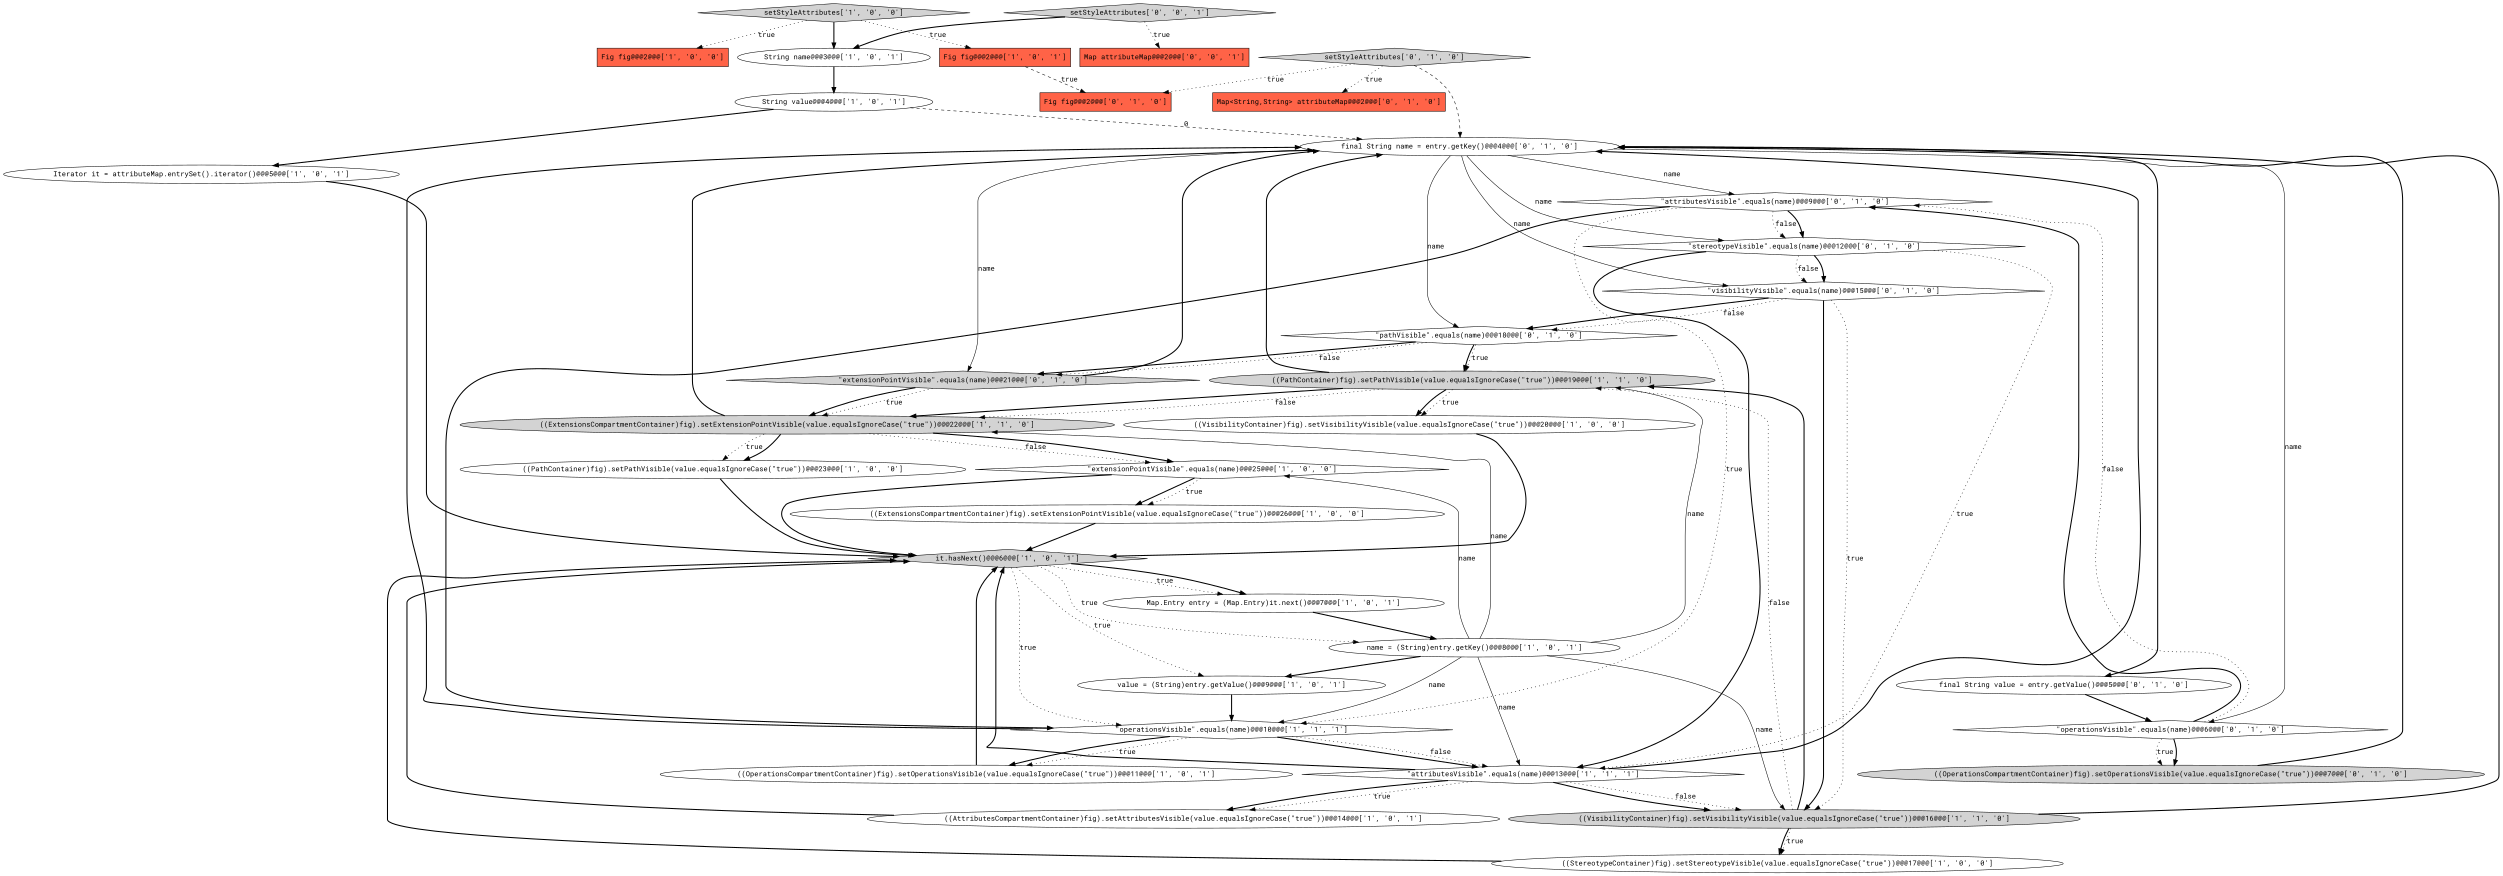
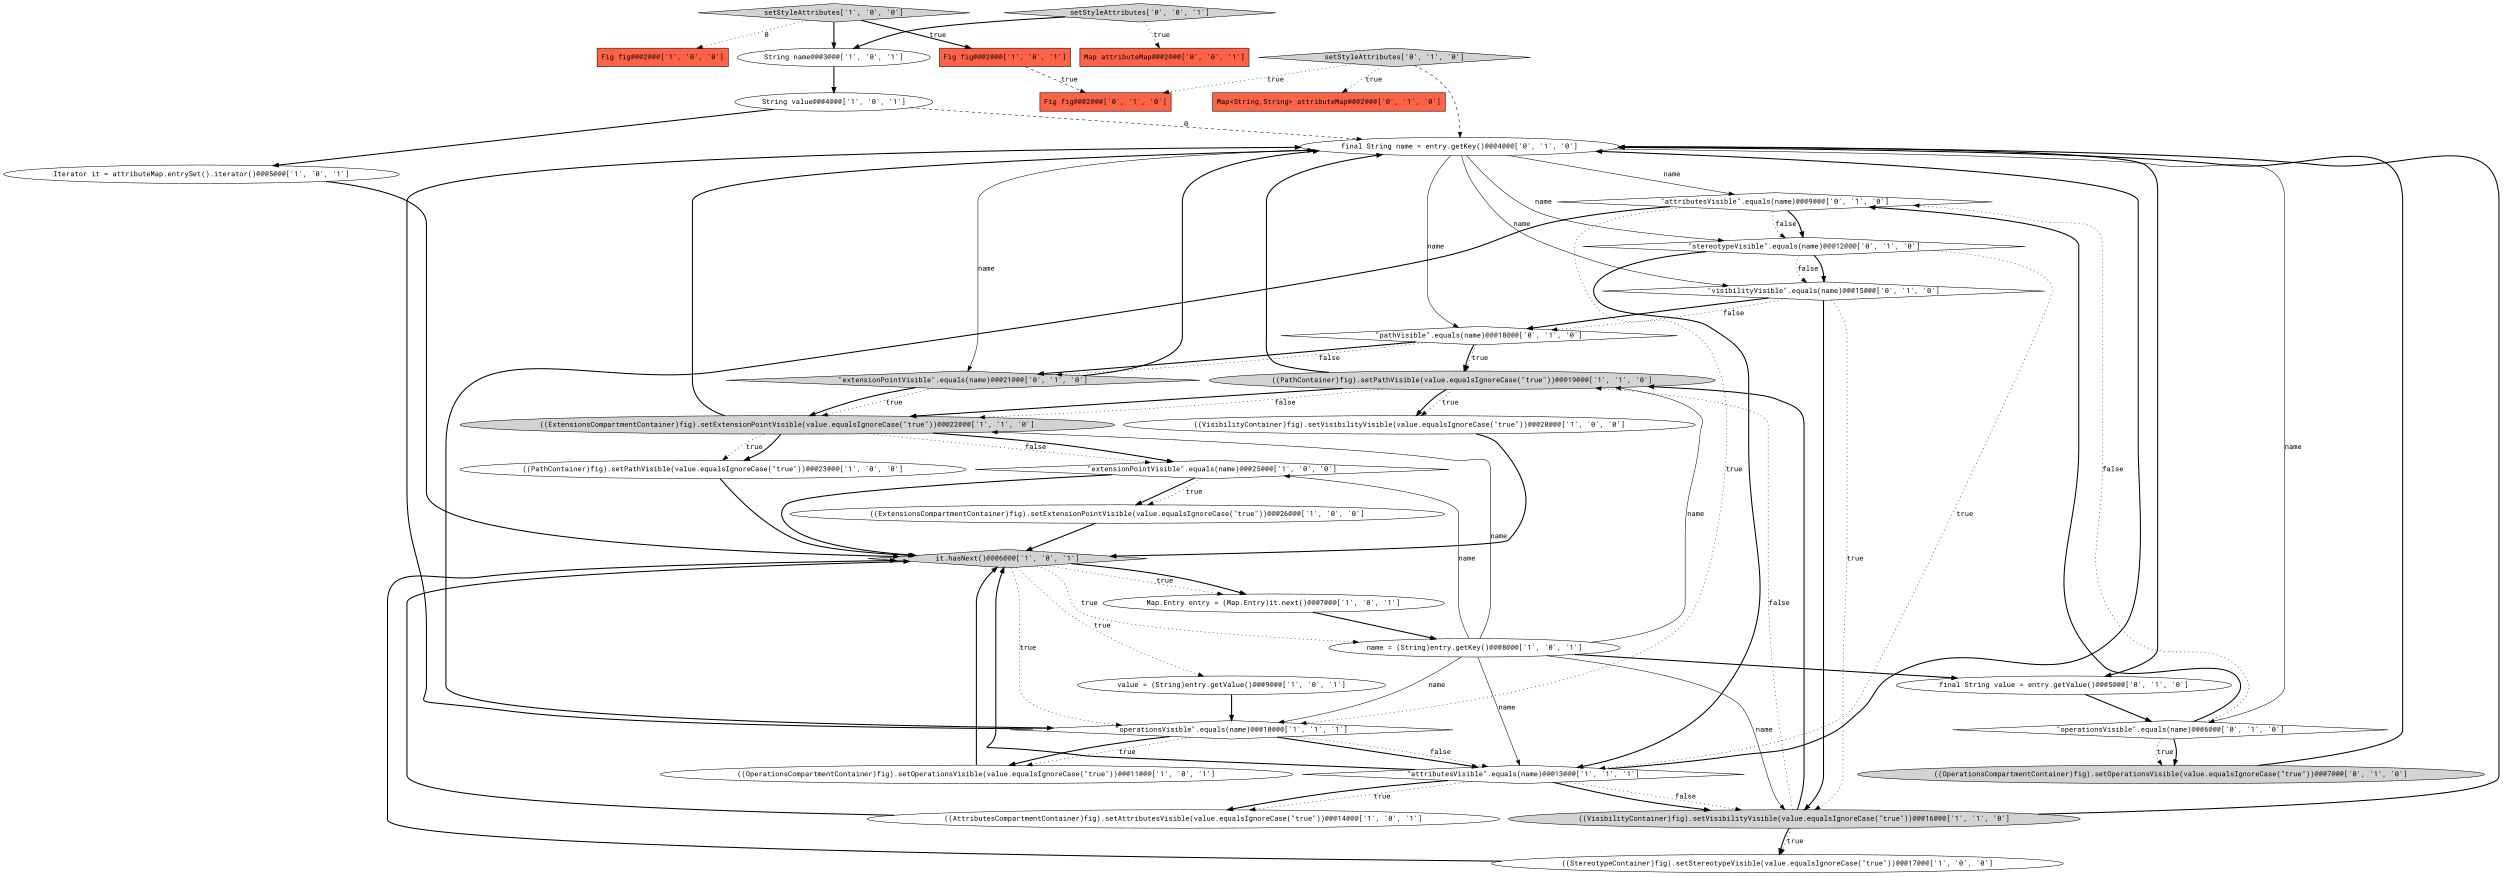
  digraph {
    fontname="Roboto Mono"
    node [fillcolor=white fontname="Roboto Mono" shape=ellipse style=filled]
    edge [fontname="Roboto Mono" style=bold]
    n1 [fillcolor=tomato label="Map<String,String> attributeMap@@@2@@@['0', '1', '0']" shape=box]
    n2 [fillcolor=lightgray label="((PathContainer)fig).setPathVisible(value.equalsIgnoreCase(\"true\"))@@@19@@@['1', '1', '0']"]
    n3 [fillcolor=lightgray label="((ExtensionsCompartmentContainer)fig).setExtensionPointVisible(value.equalsIgnoreCase(\"true\"))@@@22@@@['1', '1', '0']"]
    n4 [label="((VisibilityContainer)fig).setVisibilityVisible(value.equalsIgnoreCase(\"true\"))@@@20@@@['1', '0', '0']"]
    n5 [label="final String name = entry.getKey()@@@4@@@['0', '1', '0']"]
    n6 [label="((PathContainer)fig).setPathVisible(value.equalsIgnoreCase(\"true\"))@@@23@@@['1', '0', '0']"]
    n7 [label="\"extensionPointVisible\".equals(name)@@@25@@@['1', '0', '0']" shape=diamond]
    n8 [fillcolor=lightgray label="it.hasNext()@@@6@@@['1', '0', '1']" shape=diamond]
    n9 [label="\"attributesVisible\".equals(name)@@@9@@@['0', '1', '0']" shape=diamond]
    n10 [label="\"stereotypeVisible\".equals(name)@@@12@@@['0', '1', '0']" shape=diamond]
    n11 [label="\"visibilityVisible\".equals(name)@@@15@@@['0', '1', '0']" shape=diamond]
    n12 [label="\"pathVisible\".equals(name)@@@18@@@['0', '1', '0']" shape=diamond]
    n13 [fillcolor=lightgray label="\"extensionPointVisible\".equals(name)@@@21@@@['0', '1', '0']" shape=diamond]
    n14 [label="final String value = entry.getValue()@@@5@@@['0', '1', '0']"]
    n15 [label="\"operationsVisible\".equals(name)@@@6@@@['0', '1', '0']" shape=diamond]
    n16 [fillcolor=lightgray label="((OperationsCompartmentContainer)fig).setOperationsVisible(value.equalsIgnoreCase(\"true\"))@@@7@@@['0', '1', '0']"]
    n17 [label="value = (String)entry.getValue()@@@9@@@['1', '0', '1']"]
    n18 [label="\"operationsVisible\".equals(name)@@@10@@@['1', '1', '1']" shape=diamond]
    n19 [label="Map.Entry entry = (Map.Entry)it.next()@@@7@@@['1', '0', '1']"]
    n20 [label="name = (String)entry.getKey()@@@8@@@['1', '0', '1']"]
    n21 [label="((AttributesCompartmentContainer)fig).setAttributesVisible(value.equalsIgnoreCase(\"true\"))@@@14@@@['1', '0', '1']"]
    n22 [label="((StereotypeContainer)fig).setStereotypeVisible(value.equalsIgnoreCase(\"true\"))@@@17@@@['1', '0', '0']"]
    n23 [label="String name@@@3@@@['1', '0', '1']"]
    n24 [label="String value@@@4@@@['1', '0', '1']"]
    n25 [label="Iterator it = attributeMap.entrySet().iterator()@@@5@@@['1', '0', '1']"]
    n26 [label="((ExtensionsCompartmentContainer)fig).setExtensionPointVisible(value.equalsIgnoreCase(\"true\"))@@@26@@@['1', '0', '0']"]
    n27 [label="\"attributesVisible\".equals(name)@@@13@@@['1', '1', '1']" shape=diamond]
    n28 [label="((OperationsCompartmentContainer)fig).setOperationsVisible(value.equalsIgnoreCase(\"true\"))@@@11@@@['1', '0', '1']"]
    n29 [fillcolor=lightgray label="((VisibilityContainer)fig).setVisibilityVisible(value.equalsIgnoreCase(\"true\"))@@@16@@@['1', '1', '0']"]
    n30 [fillcolor=tomato label="Map attributeMap@@@2@@@['0', '0', '1']" shape=box]
    n31 [fillcolor=lightgray label="setStyleAttributes['1', '0', '0']" shape=diamond]
    n32 [fillcolor=tomato label="Fig fig@@@2@@@['1', '0', '0']" shape=box]
    n33 [fillcolor=tomato label="Fig fig@@@2@@@['1', '0', '1']" shape=box]
    n34 [fillcolor=tomato label="Fig fig@@@2@@@['0', '1', '0']" shape=box]
    n35 [fillcolor=lightgray label="setStyleAttributes['0', '1', '0']" shape=diamond]
    n36 [fillcolor=lightgray label="setStyleAttributes['0', '0', '1']" shape=diamond]
    n2 -> n3 [label=false style=dotted]
    n2 -> n3
    n2 -> n4
    n2 -> n4 [label=true style=dotted]
    n2 -> n5
    n3 -> n5
    n3 -> n6 [label=true style=dotted]
    n3 -> n6
    n3 -> n7 [label=false style=dotted]
    n3 -> n7
    n4 -> n8
    n5 -> n9 [label=name style=solid]
    n5 -> n10 [label=name style=solid]
    n5 -> n11 [label=name style=solid]
    n5 -> n12 [label=name style=solid]
    n5 -> n13 [label=name style=solid]
    n5 -> n14
    n5 -> n15 [label=name style=solid]
    n6 -> n8
    n7 -> n8
    n7 -> n26
    n7 -> n26 [label=true style=dotted]
    n8 -> n17 [label=true style=dotted]
    n8 -> n18 [label=true style=dotted]
    n8 -> n19 [label=true style=dotted]
    n8 -> n19
    n8 -> n20 [label=true style=dotted]
    n9 -> n10 [label=false style=dotted]
    n9 -> n10
    n9 -> n18
    n9 -> n18 [label=true style=dotted]
    n10 -> n11
    n10 -> n11 [label=false style=dotted]
    n10 -> n27
    n10 -> n27 [label=true style=dotted]
    n11 -> n12 [label=false style=dotted]
    n11 -> n12
    n11 -> n29
    n11 -> n29 [label=true style=dotted]
    n12 -> n2 [label=true style=dotted]
    n12 -> n2
    n12 -> n13
    n12 -> n13 [label=false style=dotted]
    n13 -> n3 [label=true style=dotted]
    n13 -> n3
    n13 -> n5
    n14 -> n15
    n15 -> n9
    n15 -> n9 [label=false style=dotted]
    n15 -> n16
    n15 -> n16 [label=true style=dotted]
    n16 -> n5
    n17 -> n18
    n18 -> n5
    n18 -> n27
    n18 -> n27 [label=false style=dotted]
    n18 -> n28 [label=true style=dotted]
    n18 -> n28
    n19 -> n20
    n20 -> n2 [label=name style=solid]
    n20 -> n3 [label=name style=solid]
    n20 -> n7 [label=name style=solid]
-   n20 -> n17
+   n20 -> n14
    n20 -> n18 [label=name style=solid]
    n20 -> n27 [label=name style=solid]
    n20 -> n29 [label=name style=solid]
    n21 -> n8
    n22 -> n8
    n23 -> n24
    n24 -> n5 [label=0 style=dashed]
    n24 -> n25
    n25 -> n8
    n26 -> n8
    n27 -> n5
    n27 -> n8
    n27 -> n21 [label=true style=dotted]
    n27 -> n21
    n27 -> n29 [label=false style=dotted]
    n27 -> n29
    n28 -> n8
    n29 -> n2
    n29 -> n2 [label=false style=dotted]
    n29 -> n5
    n29 -> n22 [label=true style=dotted]
    n29 -> n22
    n31 -> n23
-   n31 -> n32 [label=true style=dotted]
-   n31 -> n33 [label=true style=dotted]
+   n31 -> n32 [label=0 style=dotted]
+   n31 -> n33 [label=true]
    n33 -> n34 [label=true style=dashed]
    n35 -> n1 [label=true style=dotted]
    n35 -> n5 [style=dashed]
    n35 -> n34 [label=true style=dotted]
    n36 -> n23
    n36 -> n30 [label=true style=dotted]
  }
